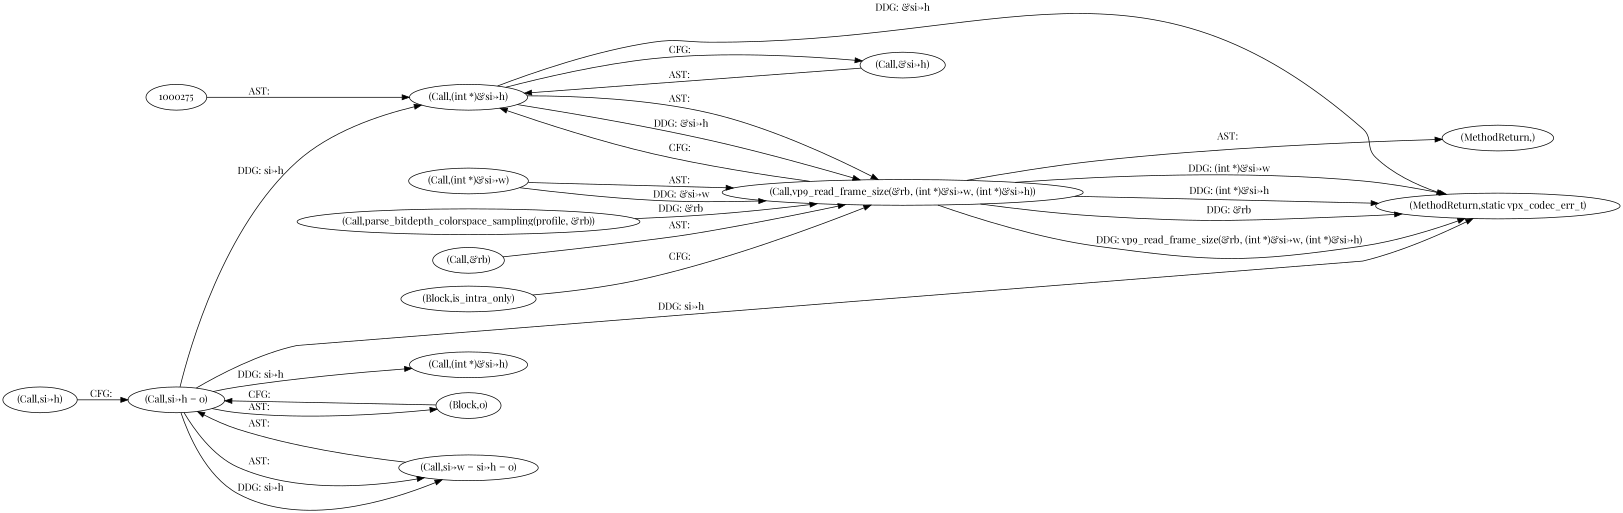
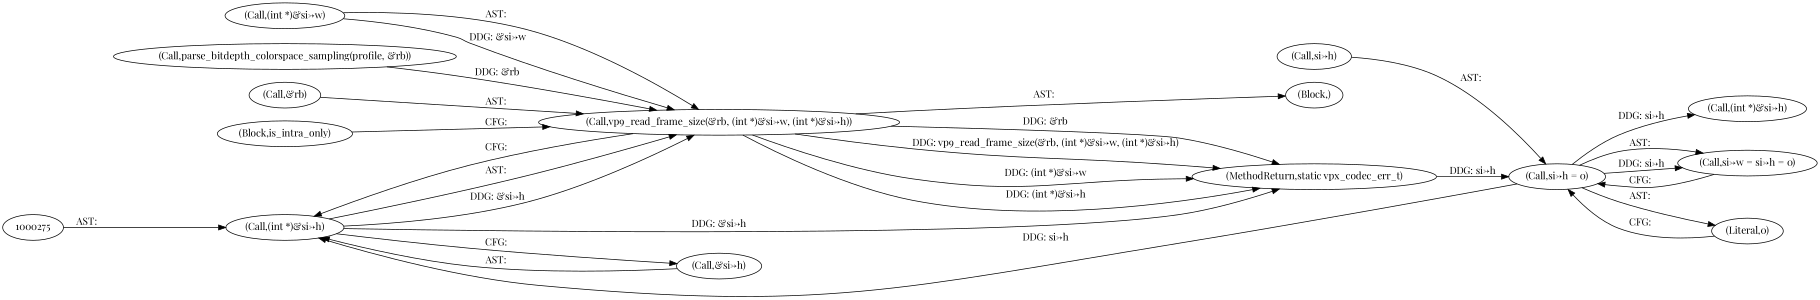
  digraph {
    fontname="Playfair Display"
    rankdir=LR
    node [fontname="Playfair Display"]
    edge [fontname="Playfair Display"]
    n1 [label="(Call,(int *)&si->h)"]
    n2 [label="(Call,vp9_read_frame_size(&rb, (int *)&si->w, (int *)&si->h))"]
    n3 [label="(MethodReturn,static vpx_codec_err_t)"]
    n4 [label="(Call,&si->h)"]
-   n5 [label="(MethodReturn,)"]
+   n5 [label="(Block,)"]
    n6 [label="(Call,si->h = 0)"]
    n7 [label="(Call,(int *)&si->h)"]
    n8 [label="(Call,si->w = si->h = 0)"]
-   n9 [label="(Block,0)"]
+   n9 [label="(Literal,0)"]
    n10 [label="(Call,(int *)&si->w)"]
    n11 [label="(Call,parse_bitdepth_colorspace_sampling(profile, &rb))"]
    n12 [label="(Call,si->h)"]
    n13 [label="(Call,&rb)"]
    n14 [label="(Block,is_intra_only)"]
    1000275
    n1 -> n2 [label="AST: "]
    n1 -> n2 [label="DDG: &si->h"]
    n1 -> n3 [label="DDG: &si->h"]
    n1 -> n4 [label="CFG: "]
    n2 -> n1 [label="CFG: "]
    n2 -> n3 [label="DDG: vp9_read_frame_size(&rb, (int *)&si->w, (int *)&si->h)"]
    n2 -> n3 [label="DDG: (int *)&si->w"]
    n2 -> n3 [label="DDG: (int *)&si->h"]
    n2 -> n3 [label="DDG: &rb"]
    n2 -> n5 [label="AST: "]
    n4 -> n1 [label="AST: "]
    n6 -> n1 [label="DDG: si->h"]
-   n6 -> n3 [label="DDG: si->h"]
+   n3 -> n6 [label="DDG: si->h"]
    n6 -> n7 [label="DDG: si->h"]
    n6 -> n8 [label="AST: "]
    n6 -> n8 [label="DDG: si->h"]
    n6 -> n9 [label="AST: "]
-   n8 -> n6 [label="AST: "]
+   n8 -> n6 [label="CFG: "]
    n9 -> n6 [label="CFG: "]
    n10 -> n2 [label="AST: "]
    n10 -> n2 [label="DDG: &si->w"]
    n11 -> n2 [label="DDG: &rb"]
-   n12 -> n6 [label="CFG: "]
+   n12 -> n6 [label="AST: "]
    n13 -> n2 [label="AST: "]
    n14 -> n2 [label="CFG: "]
    1000275 -> n1 [label="AST: "]
  }
